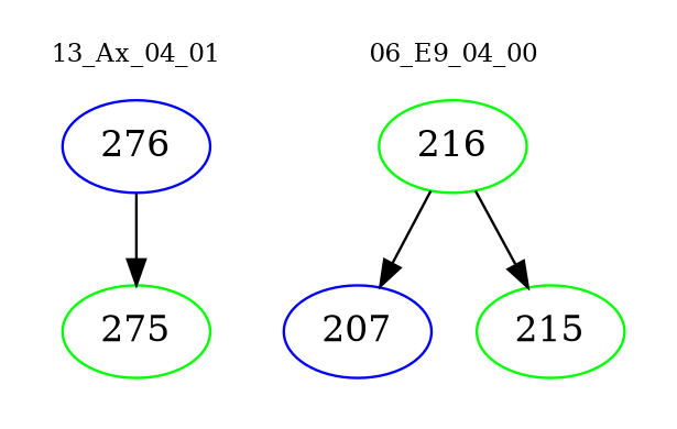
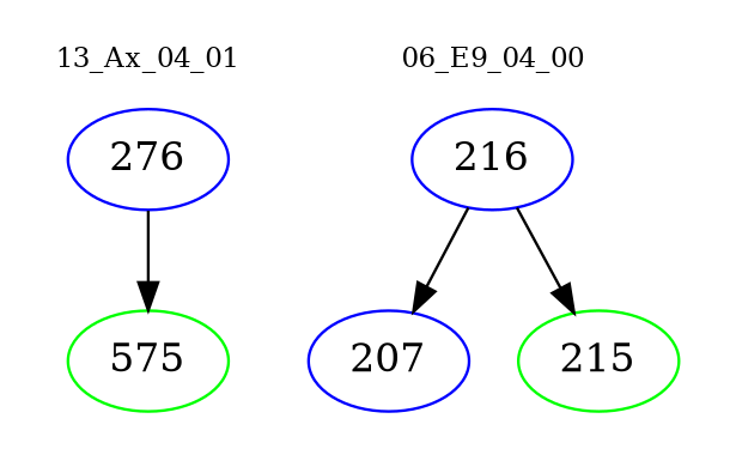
  digraph {
    node [color=blue]
    edge [color=black]
    n1 [label=276]
-   n2 [color=green label=275]
-   n3 [color=green label=216]
+   n2 [color=green label=575]
+   n3 [label=216]
    n4 [label=207]
    n5 [color=green label=215]
    subgraph cluster_1 {
      color=white
      fontsize=10
      label="13_Ax_04_01"
      n1
      n2
    }
    subgraph cluster_2 {
      color=white
      fontsize=10
      label="06_E9_04_00"
      n3
      n4
      n5
    }
    n1 -> n2
    n3 -> n4
    n3 -> n5
  }
